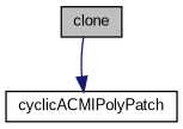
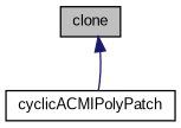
  digraph {
    rankdir=TB
    fontname="Liberation Sans"
    node [color=black fontname="Liberation Sans" fontsize=10 shape=record]
    n1 [fillcolor=grey75 fontcolor=black height=0.2 label=clone style=filled width=0.4]
    n2 [height=0.2 label=cyclicACMIPolyPatch width=0.4]
-   n1 -> n2 [color=midnightblue fontname="Liberation Sans" fontsize=10 labelfontname=FreeSans labelfontsize=10 style=solid]
+   n2 -> n1 [color=midnightblue fontname="Liberation Sans" fontsize=10 labelfontname=FreeSans labelfontsize=10 style=solid]
  }
